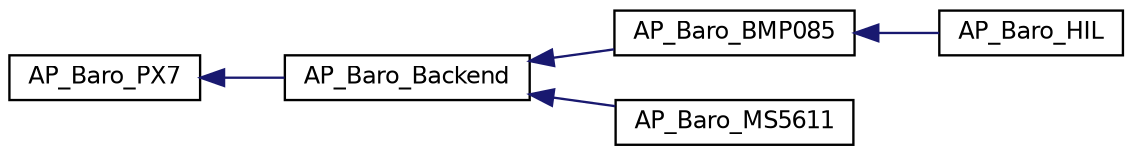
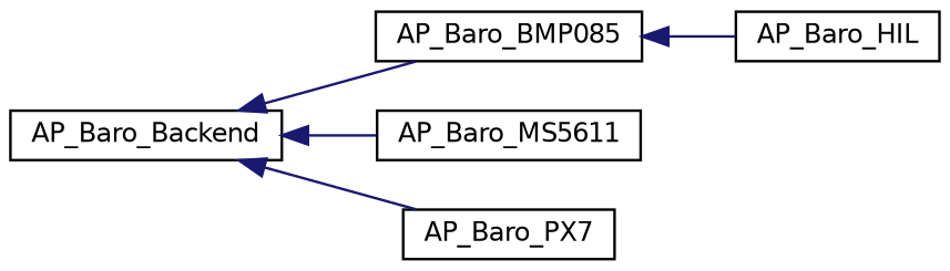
  digraph {
    rankdir=LR
    node [color=black fillcolor=white fontname=Helvetica fontsize=10 shape=record style=filled]
    edge [color=midnightblue dir=back fontname=Helvetica fontsize=10 labelfontname=Helvetica labelfontsize=10 style=solid]
    n1 [height=0.2 label=AP_Baro_Backend width=0.4]
    n2 [height=0.2 label=AP_Baro_BMP085 width=0.4]
    n3 [height=0.2 label=AP_Baro_MS5611 width=0.4]
    n4 [height=0.2 label=AP_Baro_PX7 width=0.4]
    n5 [height=0.2 label=AP_Baro_HIL width=0.4]
    n1 -> n2
    n1 -> n3
-   n4 -> n1
+   n1 -> n4
    n2 -> n5
  }
